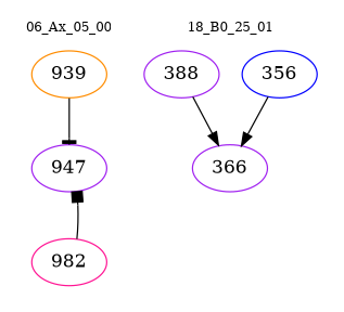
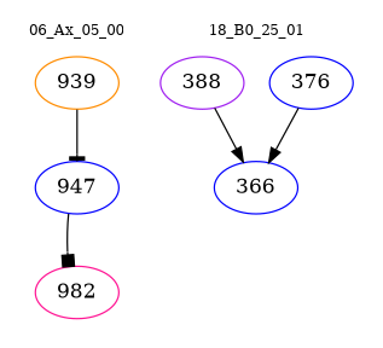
  digraph {
    node [color=purple]
    edge [arrowhead=normal color=black]
    n1 [color=darkorange label=939]
-   n2 [label=947]
+   n2 [color=blue label=947]
    n3 [color=deeppink label=982]
-   n4 [color=blue label=356]
-   n5 [label=366]
+   n4 [color=blue label=376]
+   n5 [color=blue label=366]
    n6 [label=388]
    subgraph cluster_1 {
      color=white
      fontsize=10
      label="06_Ax_05_00"
      n1
      n2
      n3
    }
    subgraph cluster_2 {
      color=white
      fontsize=10
      label="18_B0_25_01"
      n4
      n5
      n6
    }
    n1 -> n2 [arrowhead=tee]
-   n3 -> n2 [arrowhead=box]
+   n2 -> n3 [arrowhead=box]
    n4 -> n5
    n6 -> n5
  }
